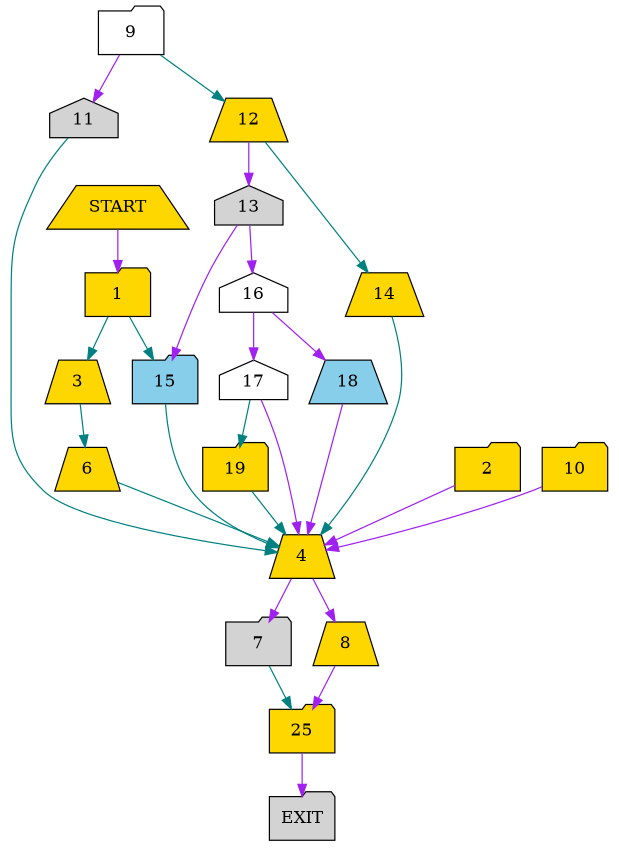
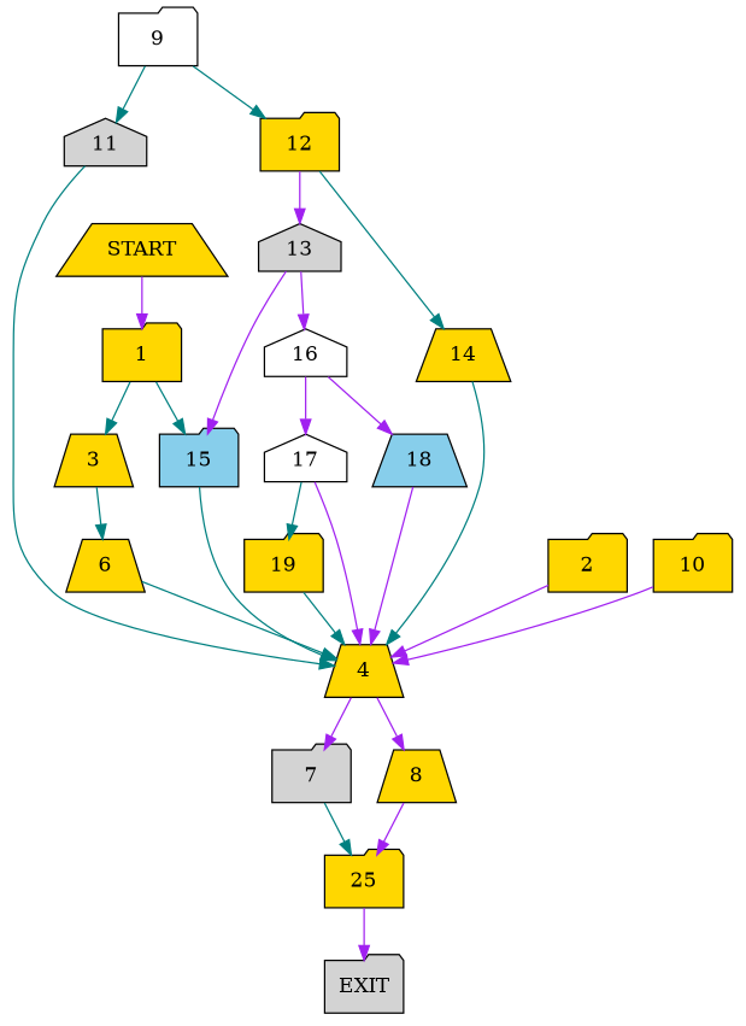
  digraph {
    node [fillcolor=gold shape=folder style=filled]
    edge [color=purple]
    n1 [label=START shape=trapezium]
    1
    3 [shape=trapezium]
    15 [fillcolor=skyblue]
    n5 [fillcolor=lightgrey label=EXIT]
    4 [shape=trapezium]
    2
    6 [shape=trapezium]
    7 [fillcolor=lightgrey]
    8 [shape=trapezium]
    n11 [label=25]
    9 [fillcolor=white]
    11 [fillcolor=lightgrey shape=house]
-   12 [shape=trapezium]
+   12
    10
    13 [fillcolor=lightgrey shape=house]
    14 [shape=trapezium]
    16 [fillcolor=white shape=house]
    17 [fillcolor=white shape=house]
    18 [fillcolor=skyblue shape=trapezium]
    19
    n1 -> 1
    1 -> 3 [color=teal]
    1 -> 15 [color=teal]
    3 -> 6 [color=teal]
    15 -> 4 [color=teal]
    4 -> 7
    4 -> 8
    2 -> 4
    6 -> 4 [color=teal]
    7 -> n11 [color=teal]
    8 -> n11
    n11 -> n5
-   9 -> 11
+   9 -> 11 [color=teal]
    9 -> 12 [color=teal]
    11 -> 4 [color=teal]
    12 -> 13
    12 -> 14 [color=teal]
    10 -> 4
    13 -> 15
    13 -> 16
    14 -> 4 [color=teal]
    16 -> 17
    16 -> 18
    17 -> 4
    17 -> 19 [color=teal]
    18 -> 4
    19 -> 4 [color=teal]
  }
